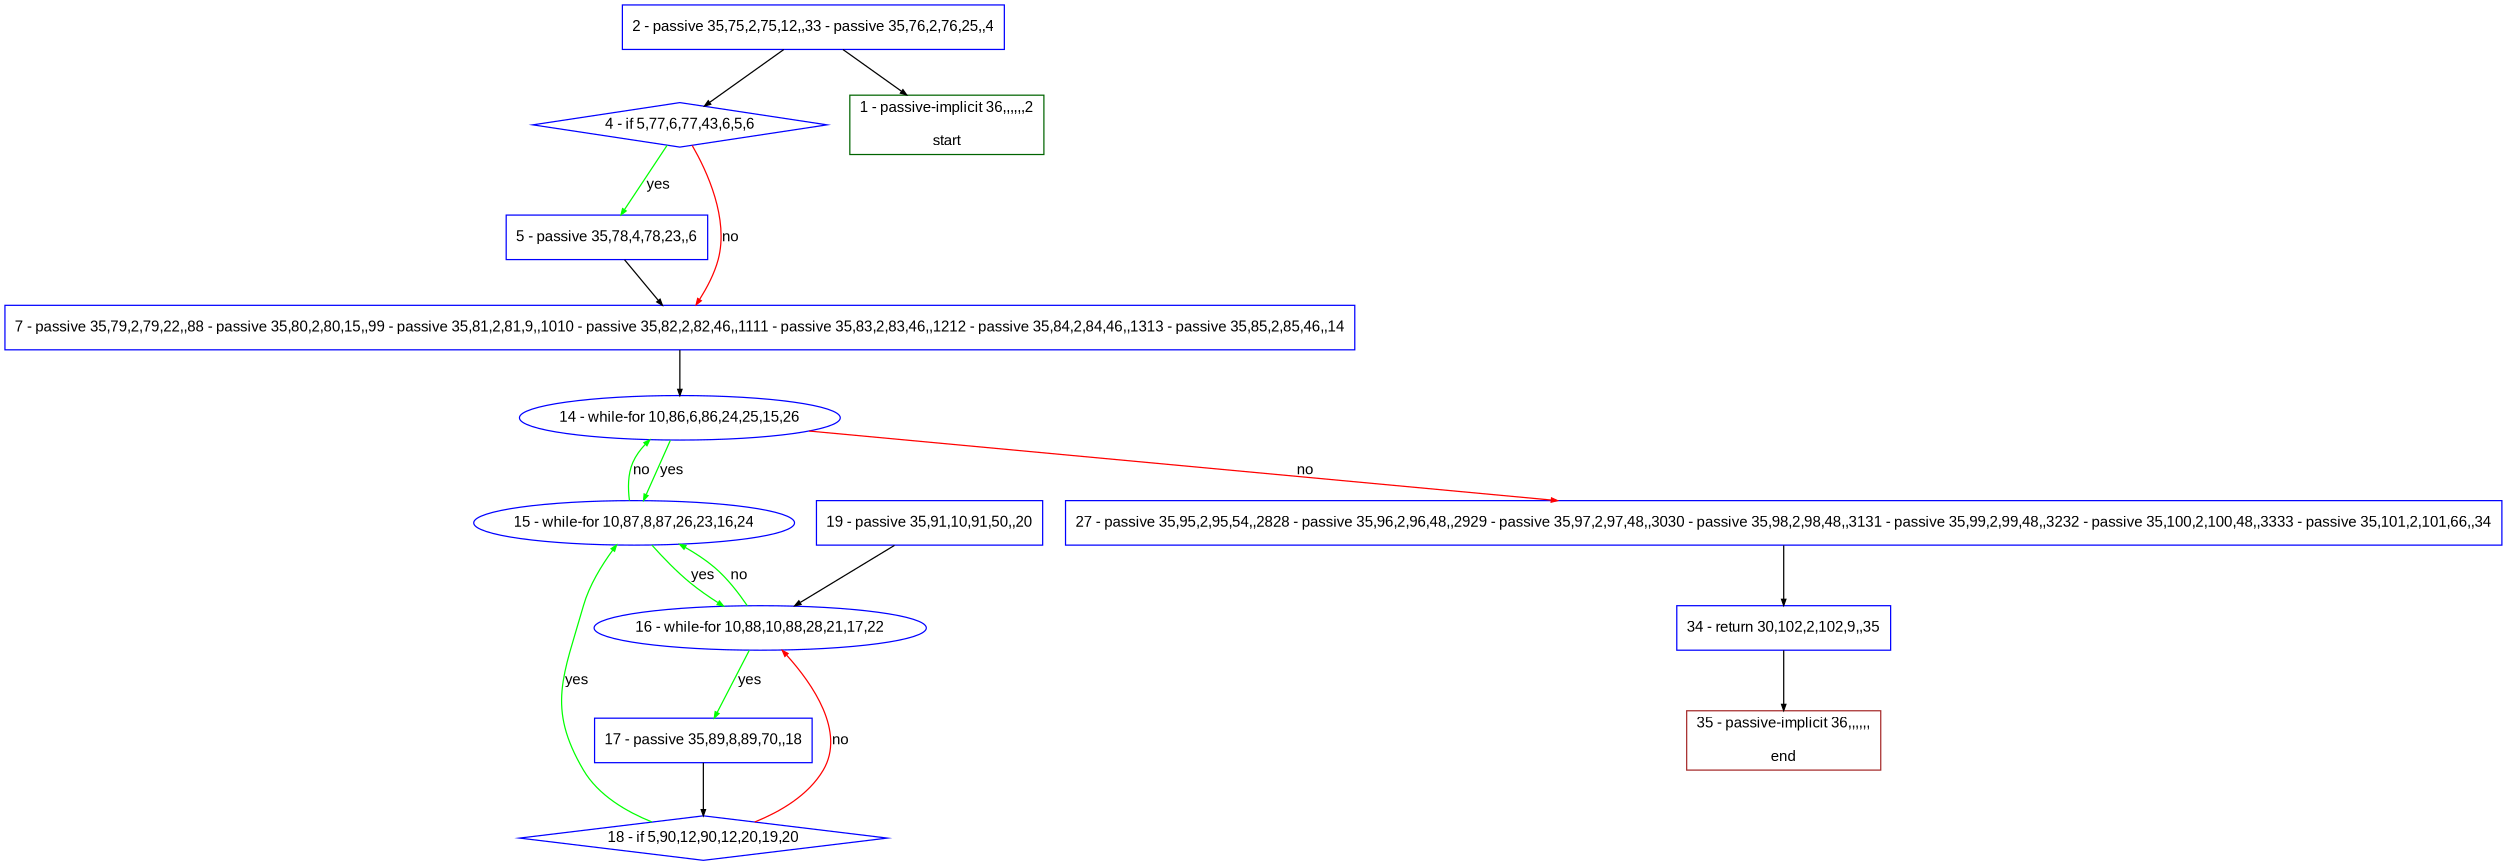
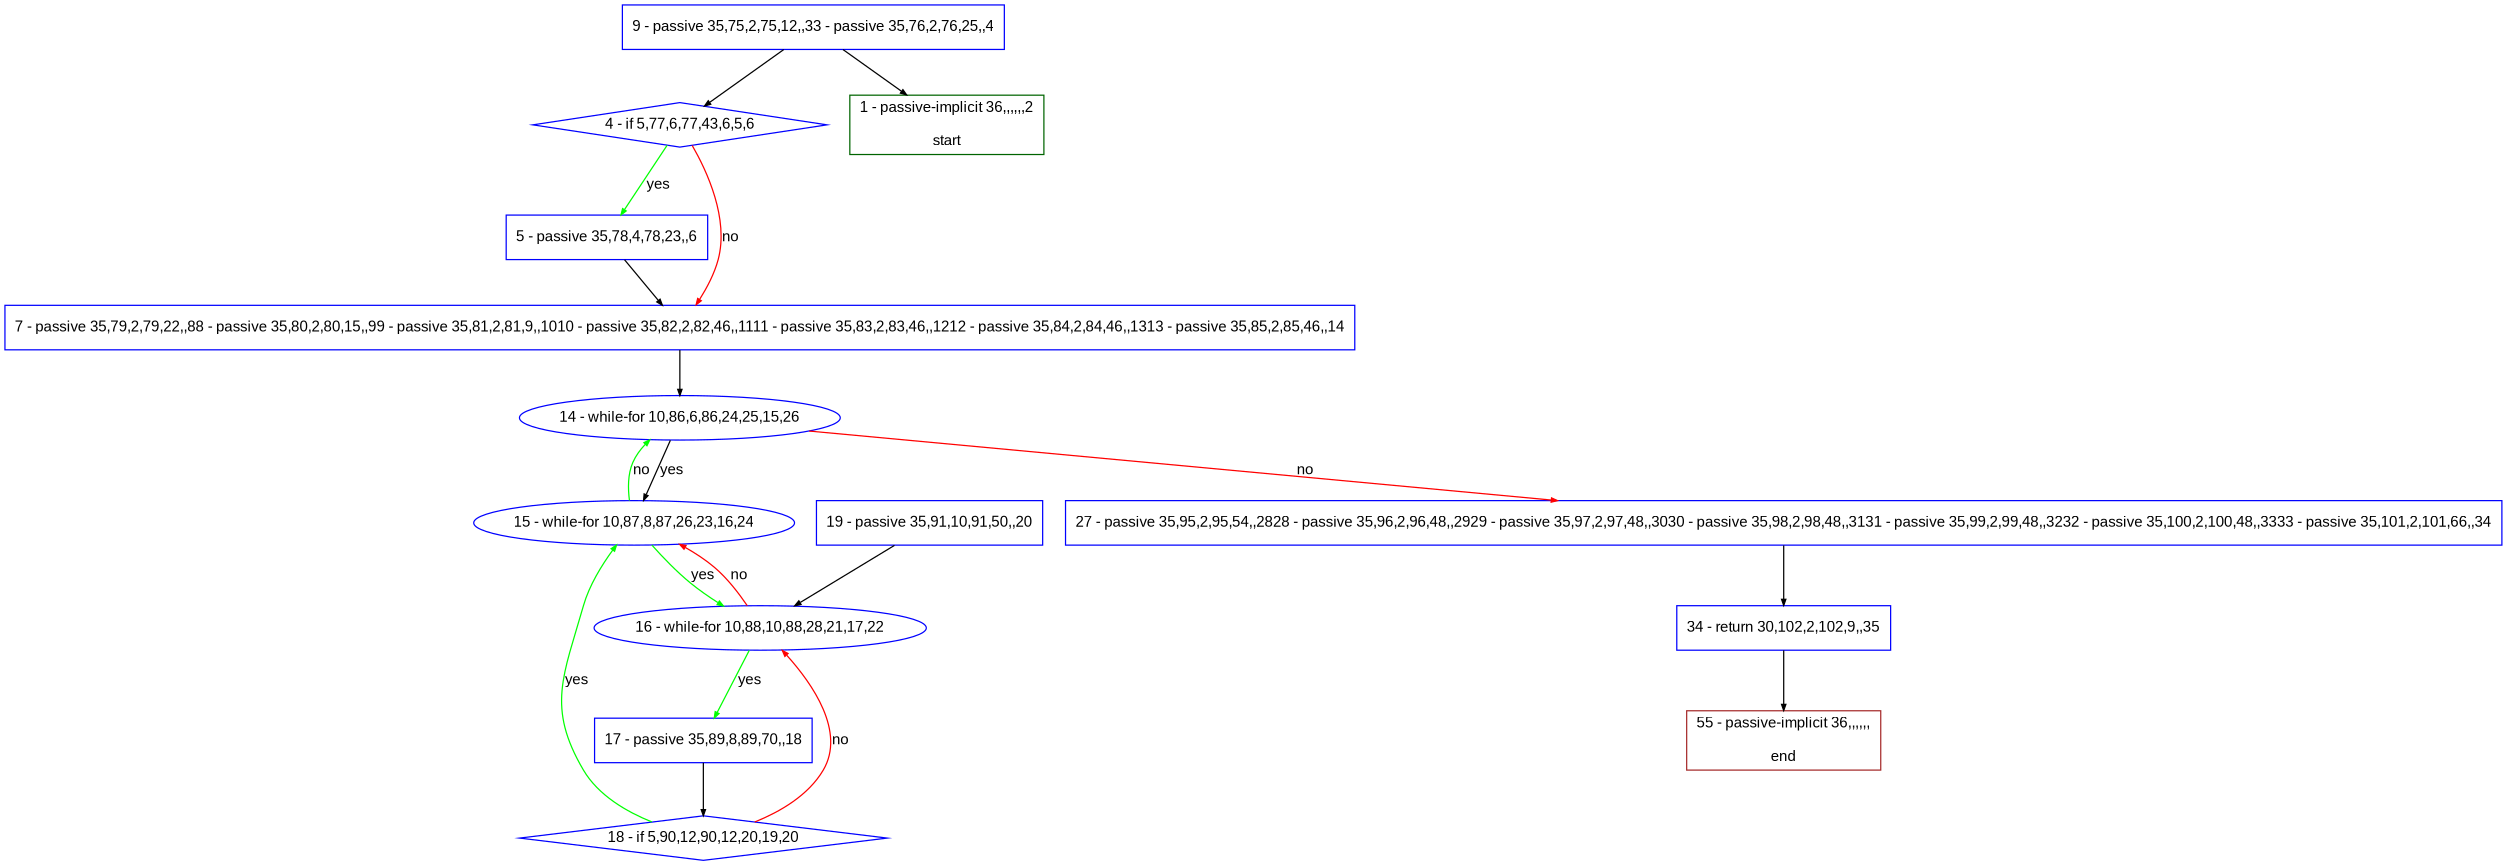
  digraph {
    bgcolor=white
    compound=true
    fillcolor="#FFFFCC"
    fontname=Arial
    fontsize=12
    pack=true
    packmode=clust
    style="rounded,filled"
    node [color="#0000ff" compound=true fillcolor="#ffffff" fixedsize=false fontname=Arial fontsize=12 node_initialized=no shape=box style=filled]
    edge [arrowhead=normal arrowsize=0.5 arrowtail=none color="#000000" compound=true dir=forward fontcolor=black fontname=Arial fontsize=12]
-   n1 [label="2 - passive 35,75,2,75,12,,33 - passive 35,76,2,76,25,,4"]
+   n1 [label="9 - passive 35,75,2,75,12,,33 - passive 35,76,2,76,25,,4"]
    n2 [label="4 - if 5,77,6,77,43,6,5,6" shape=diamond]
    n3 [color="#006400" label="1 - passive-implicit 36,,,,,,2\n\nstart"]
    n4 [label="5 - passive 35,78,4,78,23,,6"]
    n5 [label="7 - passive 35,79,2,79,22,,88 - passive 35,80,2,80,15,,99 - passive 35,81,2,81,9,,1010 - passive 35,82,2,82,46,,1111 - passive 35,83,2,83,46,,1212 - passive 35,84,2,84,46,,1313 - passive 35,85,2,85,46,,14"]
    n6 [label="14 - while-for 10,86,6,86,24,25,15,26" shape=oval]
    n7 [label="15 - while-for 10,87,8,87,26,23,16,24" shape=oval]
    n8 [label="27 - passive 35,95,2,95,54,,2828 - passive 35,96,2,96,48,,2929 - passive 35,97,2,97,48,,3030 - passive 35,98,2,98,48,,3131 - passive 35,99,2,99,48,,3232 - passive 35,100,2,100,48,,3333 - passive 35,101,2,101,66,,34"]
    n9 [label="16 - while-for 10,88,10,88,28,21,17,22" shape=oval]
    n10 [label="34 - return 30,102,2,102,9,,35"]
    n11 [label="17 - passive 35,89,8,89,70,,18"]
-   n12 [color="#a52a2a" label="35 - passive-implicit 36,,,,,,\n\nend"]
+   n12 [color="#a52a2a" label="55 - passive-implicit 36,,,,,,\n\nend"]
    n13 [label="18 - if 5,90,12,90,12,20,19,20" shape=diamond]
    n14 [label="19 - passive 35,91,10,91,50,,20"]
    n1 -> n2
    n1 -> n3
    n2 -> n4 [color="#00ff00" label=yes]
    n2 -> n5 [color="#ff0000" label=no]
    n4 -> n5
    n5 -> n6
-   n6 -> n7 [color="#00ff00" label=yes]
+   n6 -> n7 [label=yes]
    n6 -> n8 [color="#ff0000" label=no]
    n7 -> n6 [color="#00ff00" label=no]
    n7 -> n9 [color="#00ff00" label=yes]
    n8 -> n10
-   n9 -> n7 [color="#00ff00" label=no]
+   n9 -> n7 [color="#ff0000" label=no]
    n9 -> n11 [color="#00ff00" label=yes]
    n10 -> n12
    n11 -> n13
    n13 -> n7 [color="#00ff00" label=yes]
    n13 -> n9 [color="#ff0000" label=no]
    n14 -> n9
  }
